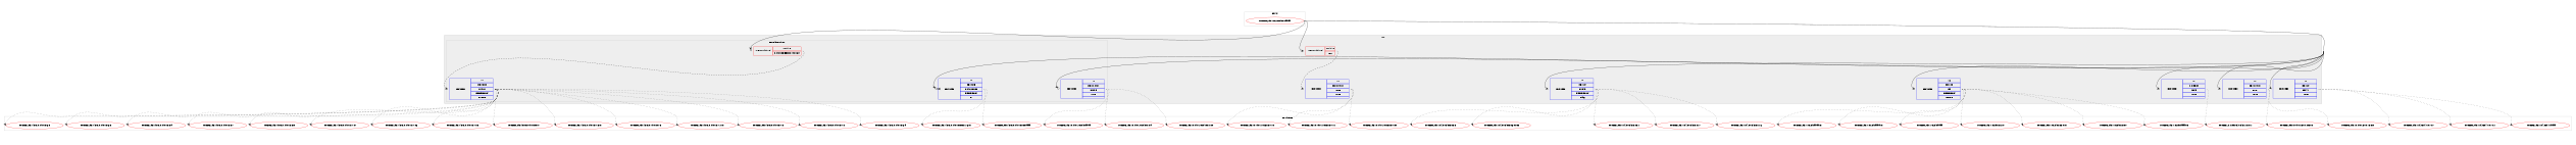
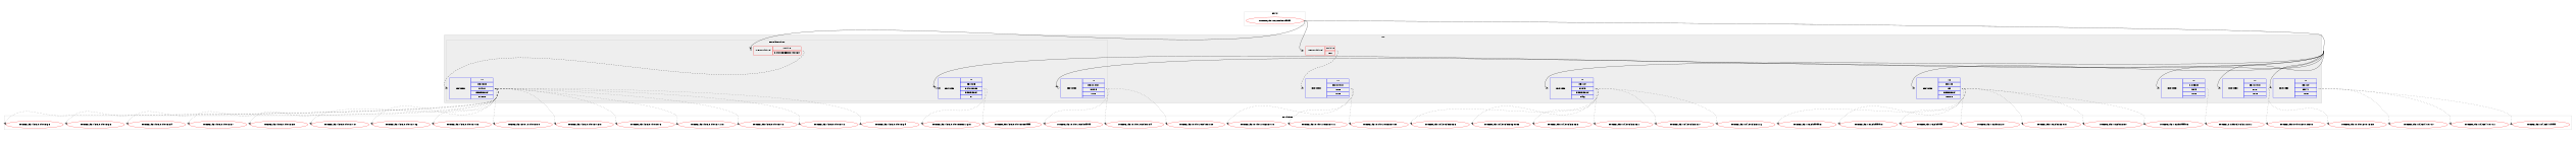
  digraph {
    compound=true
    concentrate=true
    fontname=Helvetica
    fontsize=10
    newrank=true
    rankdir=TB
    ranksep=1.5
    node [color=red fontname=Helvetica fontsize=10]
    edge [arrowhead=vee headport=w style=dotted tailport=e weight=100]
    n1 [label="portage://dev-ros/rosclean-9999" width=4]
    n2 [color=blue label=<<TABLE BORDER="0" CELLBORDER="1" CELLSPACING="0" CELLPADDING="4" WIDTH="220"><TR><TD ROWSPAN="6" CELLPADDING="30">pack_dep</TD></TR><TR><TD WIDTH="110">no</TD></TR><TR><TD>dev-python</TD></TR><TR><TD>nose</TD></TR><TR><TD>none</TD></TR><TR><TD></TD></TR></TABLE>> shape=none]
    n3 [label=<<TABLE BORDER="0" CELLBORDER="1" CELLSPACING="0" CELLPADDING="4"><TR><TD ROWSPAN="3" CELLPADDING="10">use_conditional</TD></TR><TR><TD>positive</TD></TR><TR><TD>test</TD></TR></TABLE>> shape=none]
    n4 [color=blue label=<<TABLE BORDER="0" CELLBORDER="1" CELLSPACING="0" CELLPADDING="4" WIDTH="220"><TR><TD ROWSPAN="6" CELLPADDING="30">pack_dep</TD></TR><TR><TD WIDTH="110">no</TD></TR><TR><TD>dev-python</TD></TR><TR><TD>empy</TD></TR><TR><TD>none</TD></TR><TR><TD></TD></TR></TABLE>> shape=none]
    n5 [color=blue label=<<TABLE BORDER="0" CELLBORDER="1" CELLSPACING="0" CELLPADDING="4" WIDTH="220"><TR><TD ROWSPAN="6" CELLPADDING="30">pack_dep</TD></TR><TR><TD WIDTH="110">no</TD></TR><TR><TD>dev-util</TD></TR><TR><TD>catkin</TD></TR><TR><TD>none</TD></TR><TR><TD></TD></TR></TABLE>> shape=none]
    n6 [color=blue label=<<TABLE BORDER="0" CELLBORDER="1" CELLSPACING="0" CELLPADDING="4" WIDTH="220"><TR><TD ROWSPAN="6" CELLPADDING="30">pack_dep</TD></TR><TR><TD WIDTH="110">no</TD></TR><TR><TD>dev-util</TD></TR><TR><TD>cmake</TD></TR><TR><TD>greaterequal</TD></TR><TR><TD>3.9.6</TD></TR></TABLE>> shape=none]
    n7 [color=blue label=<<TABLE BORDER="0" CELLBORDER="1" CELLSPACING="0" CELLPADDING="4" WIDTH="220"><TR><TD ROWSPAN="6" CELLPADDING="30">pack_dep</TD></TR><TR><TD WIDTH="110">no</TD></TR><TR><TD>dev-vcs</TD></TR><TR><TD>git</TD></TR><TR><TD>greaterequal</TD></TR><TR><TD>1.8.2.1</TD></TR></TABLE>> shape=none]
    n8 [color=blue label=<<TABLE BORDER="0" CELLBORDER="1" CELLSPACING="0" CELLPADDING="4" WIDTH="220"><TR><TD ROWSPAN="6" CELLPADDING="30">pack_dep</TD></TR><TR><TD WIDTH="110">no</TD></TR><TR><TD>sys-devel</TD></TR><TR><TD>make</TD></TR><TR><TD>none</TD></TR><TR><TD></TD></TR></TABLE>> shape=none]
    n9 [color=blue label=<<TABLE BORDER="0" CELLBORDER="1" CELLSPACING="0" CELLPADDING="4" WIDTH="220"><TR><TD ROWSPAN="6" CELLPADDING="30">pack_dep</TD></TR><TR><TD WIDTH="110">no</TD></TR><TR><TD>dev-lang</TD></TR><TR><TD>python</TD></TR><TR><TD>greaterequal</TD></TR><TR><TD>2.7.5-r2</TD></TR></TABLE>> shape=none]
    n10 [label=<<TABLE BORDER="0" CELLBORDER="1" CELLSPACING="0" CELLPADDING="4"><TR><TD ROWSPAN="3" CELLPADDING="10">use_conditional</TD></TR><TR><TD>positive</TD></TR><TR><TD>python_targets_python2_7</TD></TR></TABLE>> shape=none]
    n11 [color=blue label=<<TABLE BORDER="0" CELLBORDER="1" CELLSPACING="0" CELLPADDING="4" WIDTH="220"><TR><TD ROWSPAN="6" CELLPADDING="30">pack_dep</TD></TR><TR><TD WIDTH="110">no</TD></TR><TR><TD>dev-lang</TD></TR><TR><TD>python-exec</TD></TR><TR><TD>greaterequal</TD></TR><TR><TD>2</TD></TR></TABLE>> shape=none]
    n12 [color=blue label=<<TABLE BORDER="0" CELLBORDER="1" CELLSPACING="0" CELLPADDING="4" WIDTH="220"><TR><TD ROWSPAN="6" CELLPADDING="30">pack_dep</TD></TR><TR><TD WIDTH="110">no</TD></TR><TR><TD>dev-python</TD></TR><TR><TD>rospkg</TD></TR><TR><TD>none</TD></TR><TR><TD></TD></TR></TABLE>> shape=none]
    n13 [label="portage://dev-python/nose-1.3.7-r1" width=4]
    n14 [label="portage://dev-python/nose-1.3.7-r3" width=4]
    n15 [label="portage://dev-python/nose-1.3.7-r4" width=4]
    n16 [label="portage://dev-python/empy-3.3-r1" width=4]
    n17 [label="portage://dev-python/empy-3.3.3" width=4]
    n18 [label="portage://dev-util/catkin-0.7.14" width=4]
    n19 [label="portage://dev-util/catkin-0.7.17" width=4]
    n20 [label="portage://dev-util/catkin-9999" width=4]
    n21 [label="portage://dev-util/cmake-3.13.5" width=4]
    n22 [label="portage://dev-util/cmake-3.14.6" width=4]
    n23 [label="portage://dev-util/cmake-3.14.7" width=4]
    n24 [label="portage://dev-util/cmake-3.15.4" width=4]
+   n25 [label="portage://dev-util/cmake-3.15.5" width=4]
    n26 [label="portage://dev-util/cmake-3.16.0_rc3" width=4]
    n27 [label="portage://dev-vcs/git-2.28.0" width=4]
    n28 [label="portage://dev-vcs/git-2.23.0-r1" width=4]
    n29 [label="portage://dev-vcs/git-2.24.0" width=4]
    n30 [label="portage://dev-vcs/git-9999" width=4]
    n31 [label="portage://dev-vcs/git-9999-r1" width=4]
    n32 [label="portage://dev-vcs/git-9999-r2" width=4]
    n33 [label="portage://dev-vcs/git-9999-r3" width=4]
    n34 [label="portage://sys-devel/make-4.2.1-r4" width=4]
    n35 [label="portage://dev-lang/python-2.7.15" width=4]
    n36 [label="portage://dev-lang/python-2.7.16" width=4]
    n37 [label="portage://dev-lang/python-2.7.17" width=4]
    n38 [label="portage://dev-lang/python-3.5.5" width=4]
    n39 [label="portage://dev-lang/python-3.5.7" width=4]
    n40 [label="portage://dev-lang/python-3.5.9" width=4]
    n41 [label="portage://dev-lang/python-3.6.5" width=4]
    n42 [label="portage://dev-lang/python-3.6.8" width=4]
    n43 [label="portage://dev-lang/python-3.6.9" width=4]
    n44 [label="portage://dev-lang/python-3.7.2" width=4]
    n45 [label="portage://dev-lang/python-3.7.3" width=4]
    n46 [label="portage://dev-lang/python-3.7.4-r1" width=4]
    n47 [label="portage://dev-lang/python-3.7.5" width=4]
    n48 [label="portage://dev-lang/python-3.7.5-r1" width=4]
-   n49 [label="portage://dev-lang/python-3.8.0" width=4]
+   n49 [label="portage://dev-empy/python-3.8.0" width=4]
    n50 [label="portage://dev-lang/python-exec-2.4.6-r1" width=4]
    n51 [label="portage://dev-lang/python-exec-9999" width=4]
    n52 [label="portage://dev-python/rospkg-1.1.10" width=4]
    n53 [label="portage://dev-python/rospkg-1.1.9" width=4]
    n54 [label="portage://dev-python/rospkg-9999" width=4]
    subgraph cluster_1 {
      color=gray
      label=<<i>ebuild</i>>
      rank=same
      n1
    }
    subgraph cluster_2 {
      color=gray
      label=<<i>dependencies</i>>
      subgraph cluster_3 {
        color=gray
        fillcolor="#eeeeee"
        label=<<i>compile</i>>
        style=filled
        subgraph sub_4 {
          color=gray
          fillcolor="#eeeeee"
          label=<<i>compile</i>>
          style=filled
          n3
          subgraph sub_5 {
            color=gray
            fillcolor="#eeeeee"
            label=<<i>compile</i>>
            style=filled
            n2
          }
        }
        subgraph sub_6 {
          color=gray
          fillcolor="#eeeeee"
          label=<<i>compile</i>>
          style=filled
          n4
        }
        subgraph sub_7 {
          color=gray
          fillcolor="#eeeeee"
          label=<<i>compile</i>>
          style=filled
          n5
        }
        subgraph sub_8 {
          color=gray
          fillcolor="#eeeeee"
          label=<<i>compile</i>>
          style=filled
          n6
        }
        subgraph sub_9 {
          color=gray
          fillcolor="#eeeeee"
          label=<<i>compile</i>>
          style=filled
          n7
        }
        subgraph sub_10 {
          color=gray
          fillcolor="#eeeeee"
          label=<<i>compile</i>>
          style=filled
          n8
        }
      }
      subgraph cluster_11 {
        color=gray
        fillcolor="#eeeeee"
        label=<<i>run</i>>
        style=filled
      }
      subgraph cluster_12 {
        color=gray
        fillcolor="#eeeeee"
        label=<<i>compile and run</i>>
        style=filled
        subgraph sub_13 {
          color=gray
          fillcolor="#eeeeee"
          label=<<i>compile and run</i>>
          style=filled
          n10
          subgraph sub_14 {
            color=gray
            fillcolor="#eeeeee"
            label=<<i>compile and run</i>>
            style=filled
            n9
          }
        }
        subgraph sub_15 {
          color=gray
          fillcolor="#eeeeee"
          label=<<i>compile and run</i>>
          style=filled
          n11
        }
        subgraph sub_16 {
          color=gray
          fillcolor="#eeeeee"
          label=<<i>compile and run</i>>
          style=filled
          n12
        }
      }
    }
    subgraph cluster_17 {
      color=gray
      label=<<i>candidates</i>>
      rank=same
      subgraph sub_18 {
        color=black
        label=<<i>candidates</i>>
        nodesep=1
        rank=same
        n13
        n14
        n15
      }
      subgraph sub_19 {
        color=black
        label=<<i>candidates</i>>
        nodesep=1
        rank=same
        n16
        n17
      }
      subgraph sub_20 {
        color=black
        label=<<i>candidates</i>>
        nodesep=1
        rank=same
        n18
        n19
        n20
      }
      subgraph sub_21 {
        color=black
        label=<<i>candidates</i>>
        nodesep=1
        rank=same
        n21
        n22
        n23
        n24
+       n25
        n26
      }
      subgraph sub_22 {
        color=black
        label=<<i>candidates</i>>
        nodesep=1
        rank=same
        n27
        n28
        n29
        n30
        n31
        n32
        n33
      }
      subgraph sub_23 {
        color=black
        label=<<i>candidates</i>>
        nodesep=1
        rank=same
        n34
      }
      subgraph sub_24 {
        color=black
        label=<<i>candidates</i>>
        nodesep=1
        rank=same
        n35
        n36
        n37
        n38
        n39
        n40
        n41
        n42
        n43
        n44
        n45
        n46
        n47
        n48
        n49
      }
      subgraph sub_25 {
        color=black
        label=<<i>candidates</i>>
        nodesep=1
        rank=same
        n50
        n51
      }
      subgraph sub_26 {
        color=black
        label=<<i>candidates</i>>
        nodesep=1
        rank=same
        n52
        n53
        n54
      }
    }
    n1 -> n3 [style=solid weight=20]
    n1 -> n4 [style=solid weight=20]
    n1 -> n5 [style=solid weight=20]
    n1 -> n6 [style=solid weight=20]
    n1 -> n7 [style=solid weight=20]
    n1 -> n8 [style=solid weight=20]
    n1 -> n10 [arrowhead=odotvee style=solid weight=20]
    n1 -> n11 [arrowhead=odotvee style=solid weight=20]
    n1 -> n12 [arrowhead=odotvee style=solid weight=20]
    n2 -> n13
    n2 -> n14
    n2 -> n15
    n3 -> n2 [style=dashed weight=20]
    n4 -> n16
    n4 -> n17
    n5 -> n18
    n5 -> n19
    n5 -> n20
    n6 -> n21
    n6 -> n22
    n6 -> n23
    n6 -> n24
+   n6 -> n25
    n6 -> n26
    n7 -> n27
    n7 -> n28
    n7 -> n29
    n7 -> n30
    n7 -> n31
    n7 -> n32
    n7 -> n33
    n8 -> n34
    n9 -> n35
    n9 -> n36
    n9 -> n37
    n9 -> n38
    n9 -> n39
    n9 -> n40
    n9 -> n41
    n9 -> n42
    n9 -> n43
    n9 -> n44
    n9 -> n45
    n9 -> n46
    n9 -> n47
    n9 -> n48
    n9 -> n49
    n10 -> n9 [style=dashed weight=20]
    n11 -> n50
    n11 -> n51
    n12 -> n52
    n12 -> n53
    n12 -> n54
  }
